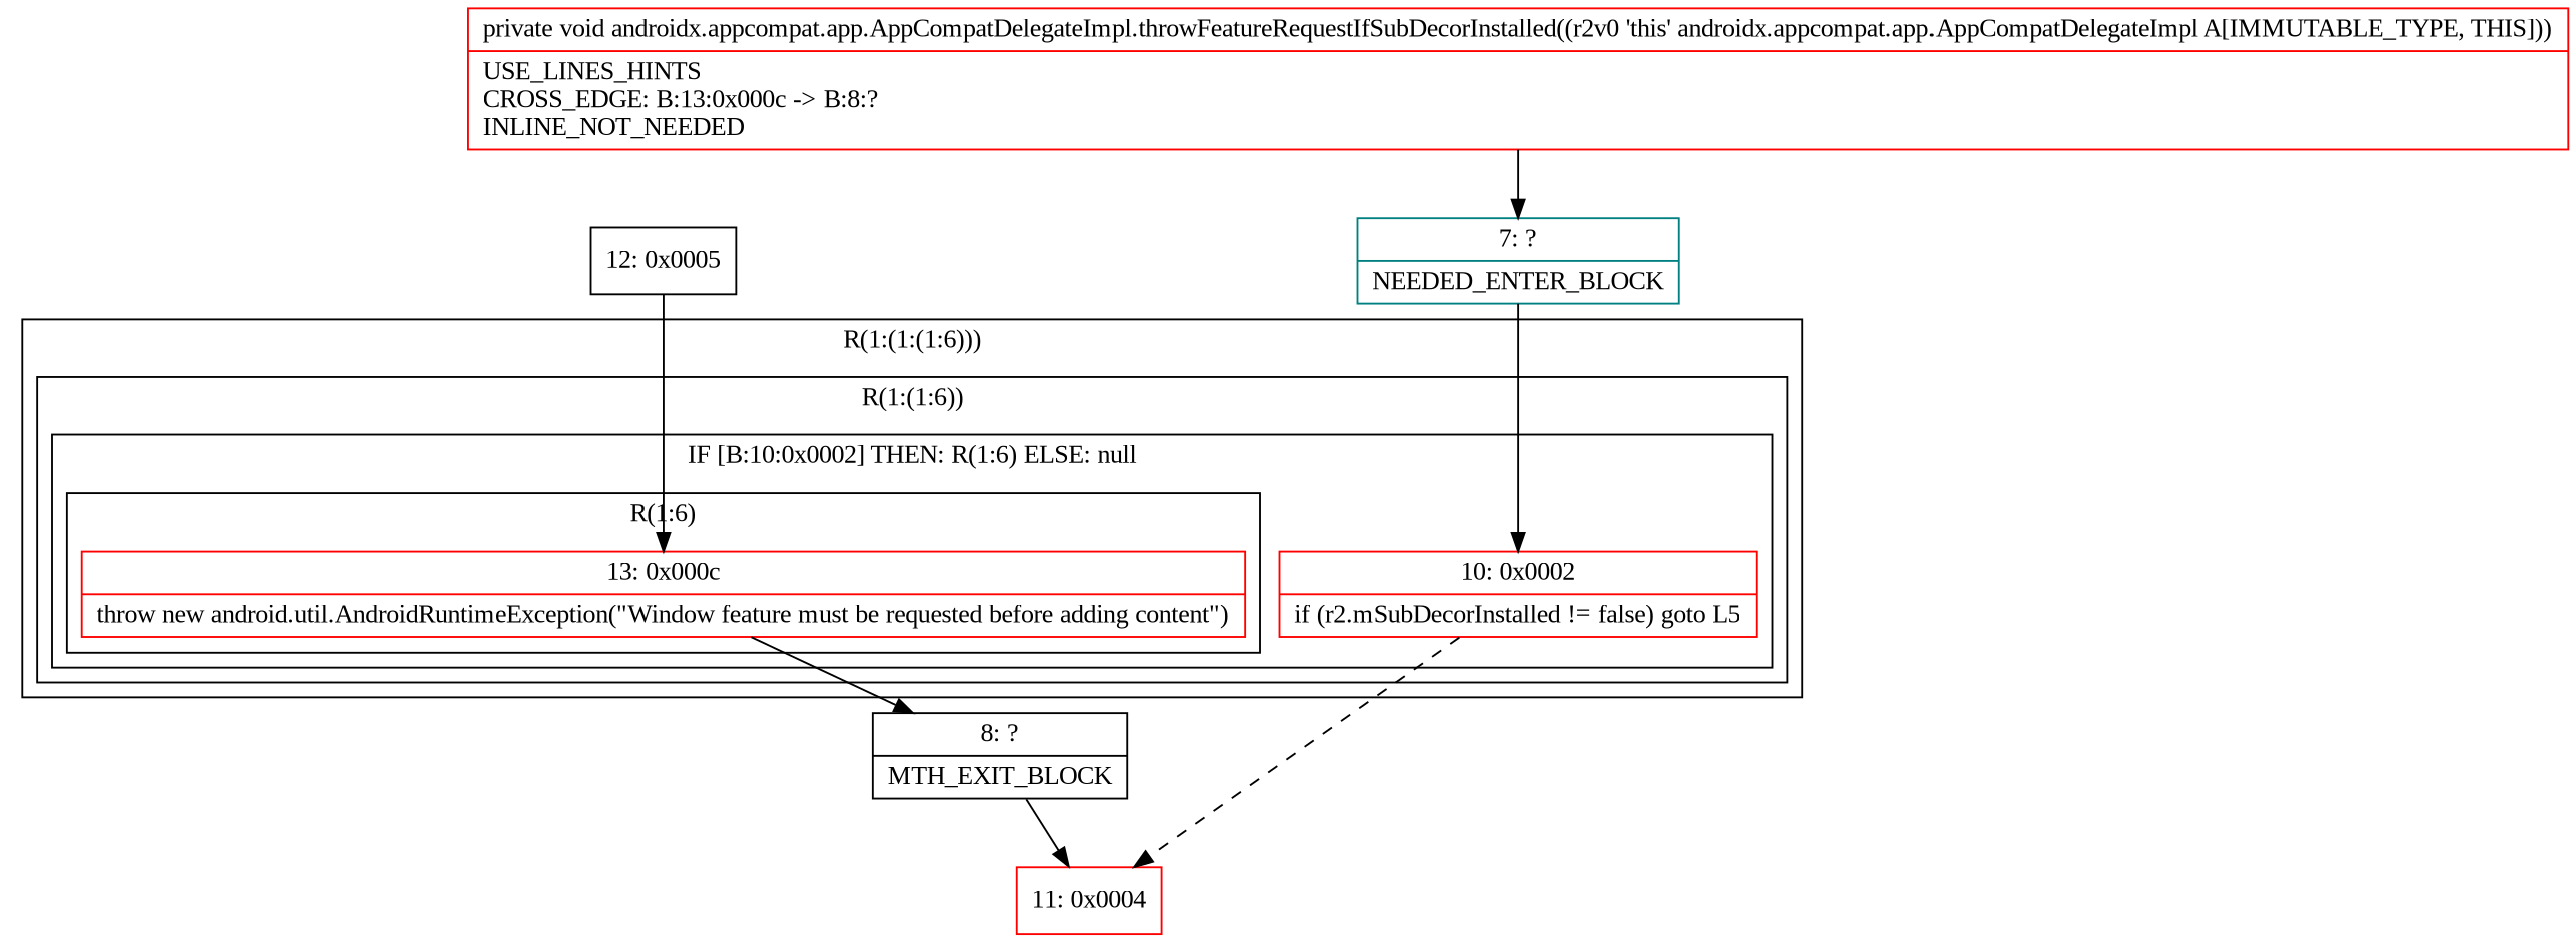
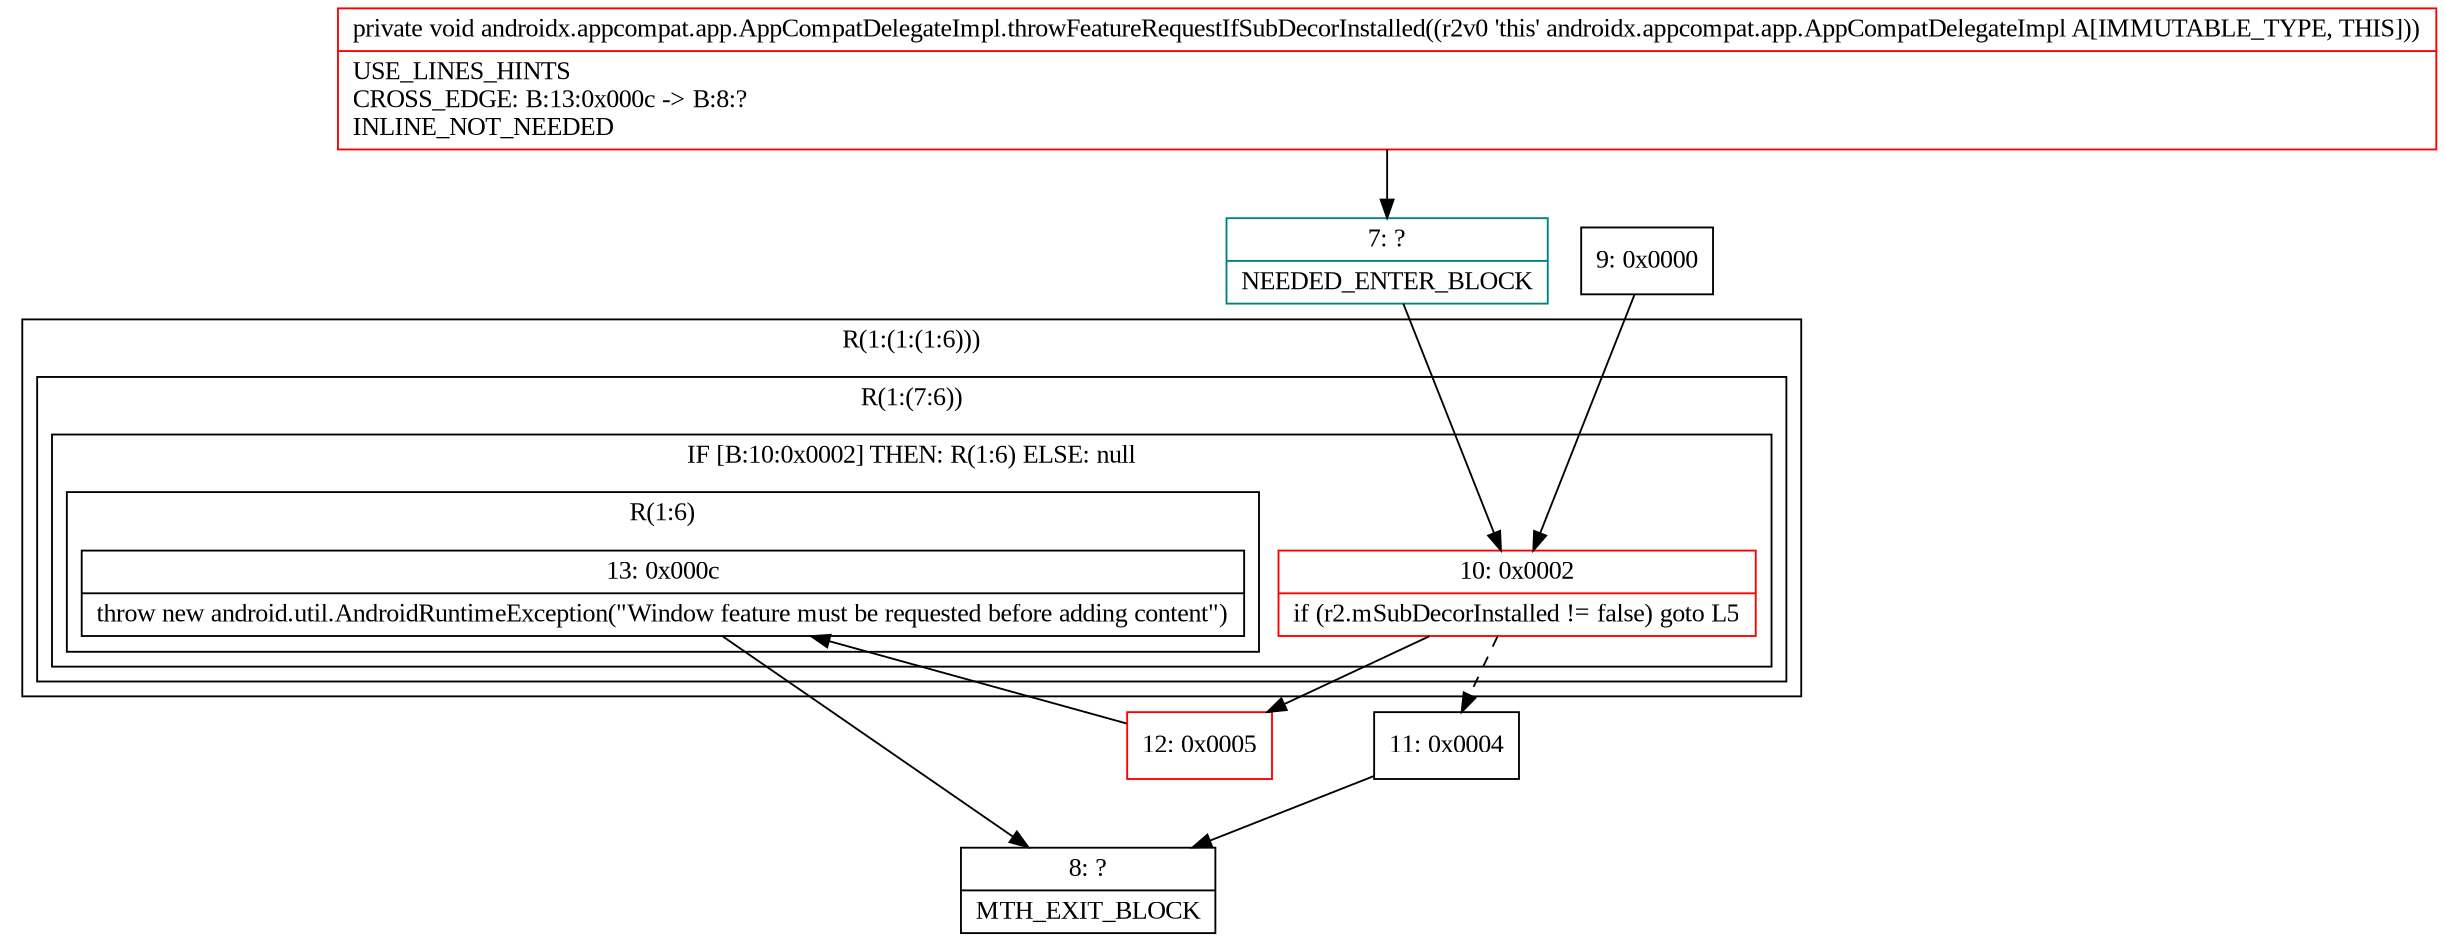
  digraph {
    fontname="Liberation Serif"
    node [color=black fontname="Liberation Serif" shape=record]
    edge [fontname="Liberation Serif"]
-   n1 [color=red label="{13\:\ 0x000c|throw new android.util.AndroidRuntimeException(\"Window feature must be requested before adding content\")\l}"]
+   n1 [label="{13\:\ 0x000c|throw new android.util.AndroidRuntimeException(\"Window feature must be requested before adding content\")\l}"]
    n2 [color=red label="{10\:\ 0x0002|if (r2.mSubDecorInstalled != false) goto L5\l}"]
    n3 [label="{8\:\ ?|MTH_EXIT_BLOCK\l}"]
-   n4 [color=red label="{11\:\ 0x0004}"]
-   n5 [label="{12\:\ 0x0005}"]
+   n4 [label="{11\:\ 0x0004}"]
+   n5 [color=red label="{12\:\ 0x0005}"]
    n6 [color=teal label="{7\:\ ?|NEEDED_ENTER_BLOCK\l}"]
+   n7 [label="{9\:\ 0x0000}"]
    n8 [color=red label="{private void androidx.appcompat.app.AppCompatDelegateImpl.throwFeatureRequestIfSubDecorInstalled((r2v0 'this' androidx.appcompat.app.AppCompatDelegateImpl A[IMMUTABLE_TYPE, THIS]))  | USE_LINES_HINTS\lCROSS_EDGE: B:13:0x000c \-\> B:8:?\lINLINE_NOT_NEEDED\l}"]
    subgraph cluster_1 {
      label="R(1:(1:(1:6)))"
      subgraph cluster_2 {
-       label="R(1:(1:6))"
+       label="R(1:(7:6))"
        subgraph cluster_3 {
          label="IF [B:10:0x0002] THEN: R(1:6) ELSE: null"
          n2
          subgraph cluster_4 {
            label="R(1:6)"
            n1
          }
        }
      }
    }
    n1 -> n3
    n2 -> n4 [style=dashed]
-   n3 -> n4
+   n2 -> n5
+   n4 -> n3
    n5 -> n1
    n6 -> n2
+   n7 -> n2
    n8 -> n6
  }
